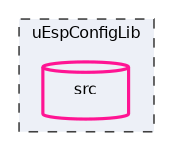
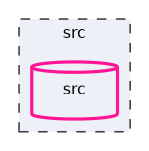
  digraph {
    compound=true
    n1 [color=deeppink fillcolor="#edf0f7" fontname=Helvetica fontsize=10 label=src shape=cylinder style="filled,bold,"]
    subgraph cluster_1 {
      bgcolor="#edf0f7"
      fontname=Helvetica
      fontsize=10
-     label=uEspConfigLib
+     label=src
      pencolor=grey25
      style="filled,dashed,"
      n1
    }
  }
